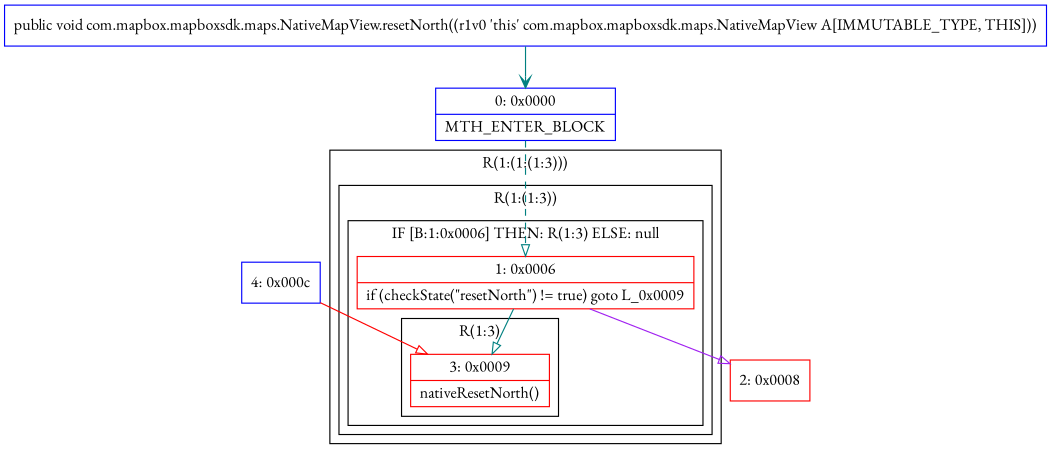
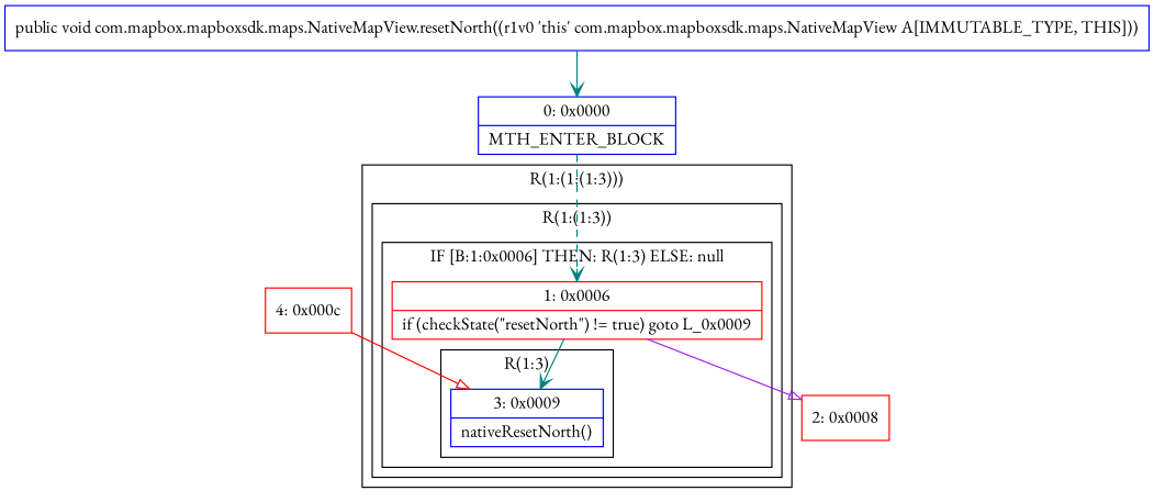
  digraph {
    fontname="EB Garamond"
    node [color=red fontname="EB Garamond" shape=record]
    edge [arrowhead=onormal color=teal fontname="EB Garamond" style=solid]
-   n1 [label="{3\:\ 0x0009|nativeResetNorth()\l}"]
+   n1 [color=blue label="{3\:\ 0x0009|nativeResetNorth()\l}"]
    n2 [label="{1\:\ 0x0006|if (checkState(\"resetNorth\") != true) goto L_0x0009\l}"]
    n3 [label="{2\:\ 0x0008}"]
-   n4 [color=blue label="{4\:\ 0x000c}"]
+   n4 [label="{4\:\ 0x000c}"]
    n5 [color=blue label="{0\:\ 0x0000|MTH_ENTER_BLOCK\l}"]
    n6 [color=blue label="{public void com.mapbox.mapboxsdk.maps.NativeMapView.resetNorth((r1v0 'this' com.mapbox.mapboxsdk.maps.NativeMapView A[IMMUTABLE_TYPE, THIS])) }"]
    subgraph cluster_1 {
      label="R(1:(1:(1:3)))"
      subgraph cluster_2 {
        label="R(1:(1:3))"
        subgraph cluster_3 {
          label="IF [B:1:0x0006] THEN: R(1:3) ELSE: null"
          n2
          subgraph cluster_4 {
            label="R(1:3)"
            n1
          }
        }
      }
    }
-   n2 -> n1
+   n2 -> n1 [arrowhead=vee]
    n2 -> n3 [color=purple]
    n4 -> n1 [color=red]
-   n5 -> n2 [style=dashed]
+   n5 -> n2 [arrowhead=vee style=dashed]
    n6 -> n5 [arrowhead=vee]
  }
